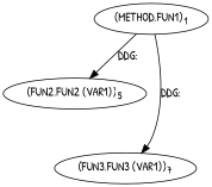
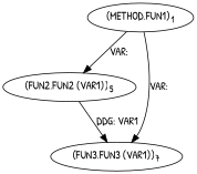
  digraph {
    fontname="Patrick Hand"
    node [fontname="Patrick Hand"]
    edge [fontname="Patrick Hand"]
    n1 [label=<(METHOD,FUN1)<SUB>1</SUB>>]
    n2 [label=<(FUN2,FUN2 (VAR1))<SUB>5</SUB>>]
    n3 [label=<(FUN3,FUN3 (VAR1))<SUB>7</SUB>>]
-   n1 -> n2 [label="DDG: "]
-   n1 -> n3 [label="DDG: "]
+   n1 -> n2 [label="VAR: "]
+   n1 -> n3 [label="VAR: "]
+   n2 -> n3 [label="DDG: VAR1"]
  }
